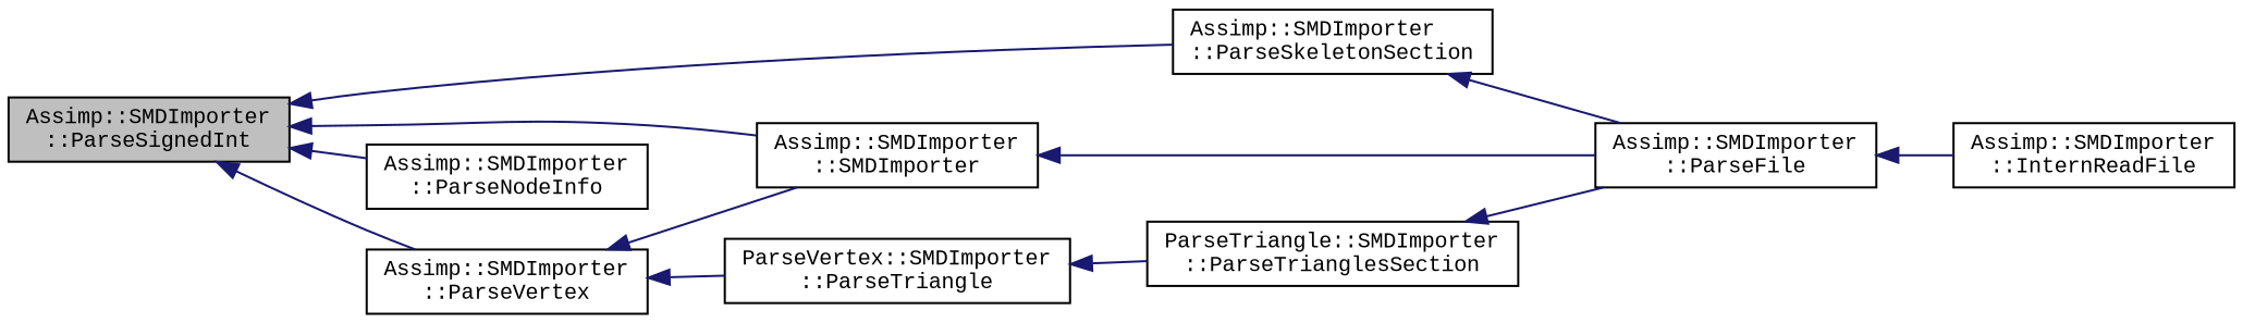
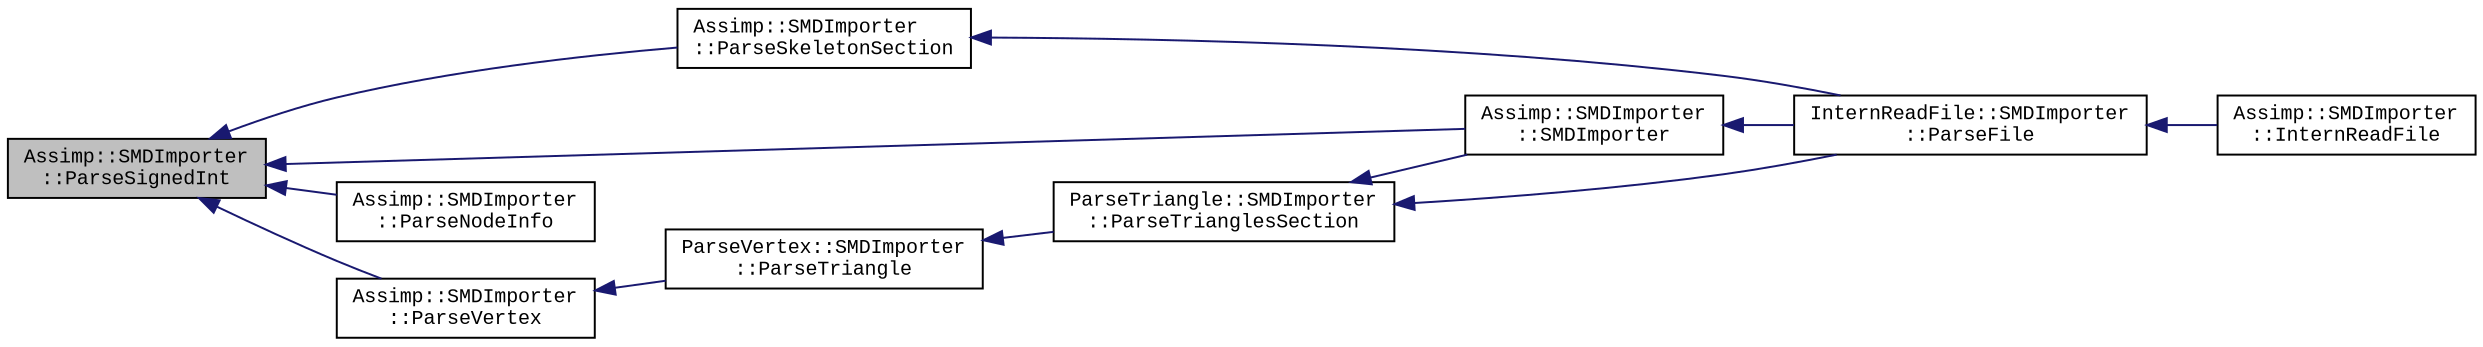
  digraph {
    fontname="Liberation Mono"
    rankdir=LR
    node [color=black fillcolor=white fontname="Liberation Mono" fontsize=10 shape=record style=filled]
    edge [color=midnightblue dir=back fontname="Liberation Mono" fontsize=10 labelfontname=Helvetica labelfontsize=10 style=solid]
    n1 [fillcolor=grey75 fontcolor=black height=0.2 label="Assimp::SMDImporter\l::ParseSignedInt" width=0.4]
    n2 [height=0.2 label="Assimp::SMDImporter\l::SMDImporter" width=0.4]
    n3 [height=0.2 label="Assimp::SMDImporter\l::ParseSkeletonSection" width=0.4]
    n4 [height=0.2 label="Assimp::SMDImporter\l::ParseNodeInfo" width=0.4]
    n5 [height=0.2 label="Assimp::SMDImporter\l::ParseVertex" width=0.4]
-   n6 [height=0.2 label="Assimp::SMDImporter\l::ParseFile" width=0.4]
+   n6 [height=0.2 label="InternReadFile::SMDImporter\l::ParseFile" width=0.4]
    n7 [height=0.2 label="ParseVertex::SMDImporter\l::ParseTriangle" width=0.4]
    n8 [height=0.2 label="Assimp::SMDImporter\l::InternReadFile" width=0.4]
    n9 [height=0.2 label="ParseTriangle::SMDImporter\l::ParseTrianglesSection" width=0.4]
    n1 -> n2
    n1 -> n3
    n1 -> n4
    n1 -> n5
    n2 -> n6
    n3 -> n6
-   n5 -> n2
+   n9 -> n2
    n5 -> n7
    n6 -> n8
    n7 -> n9
    n9 -> n6
  }
